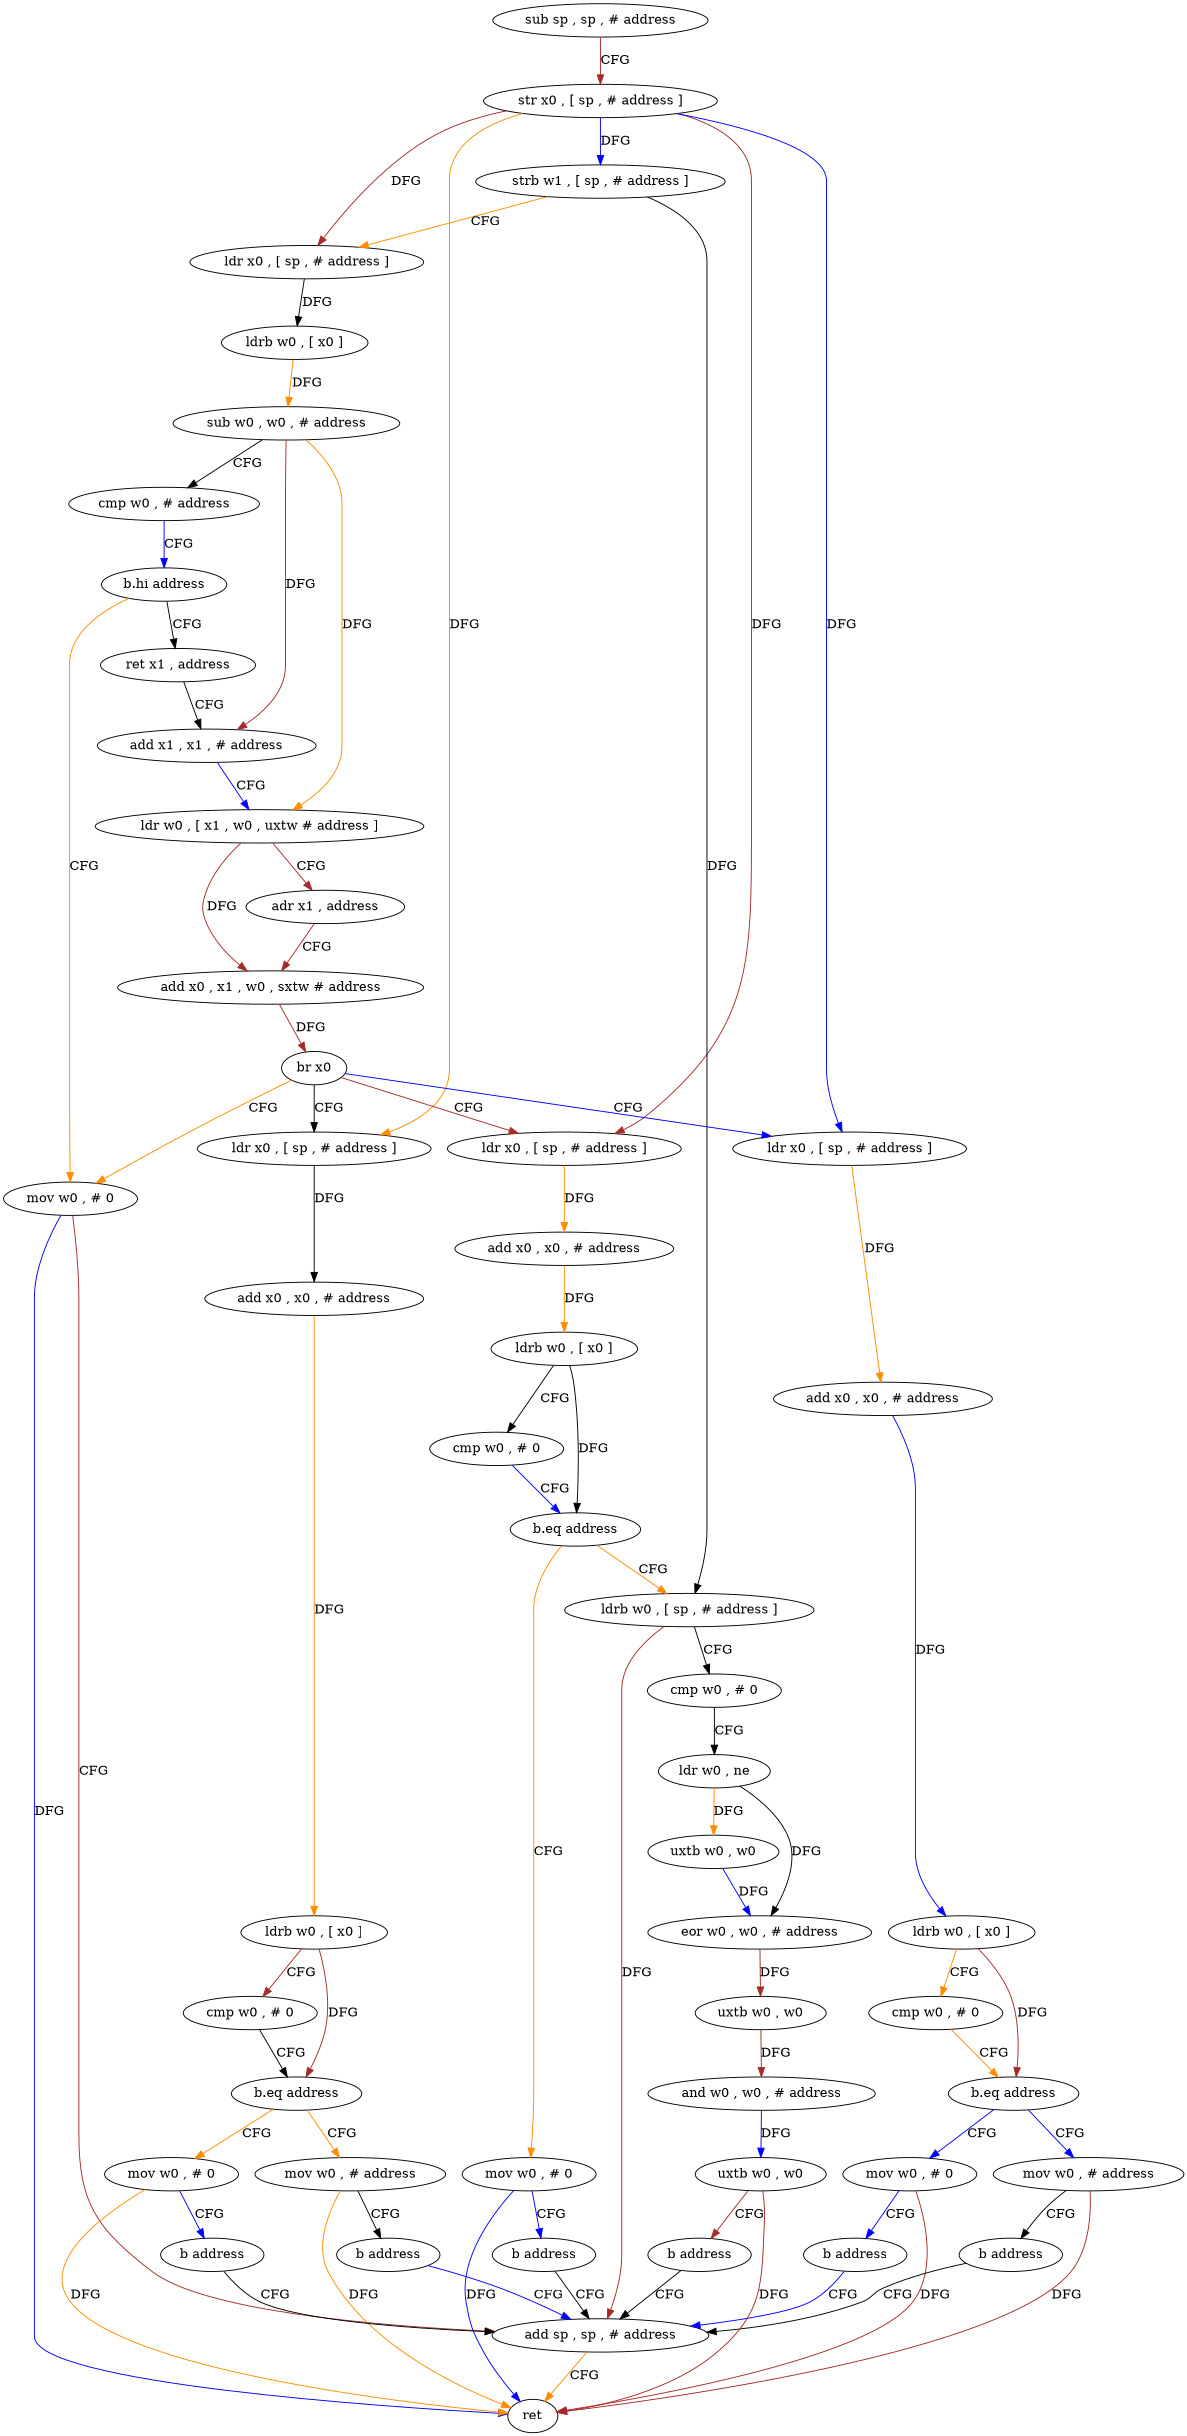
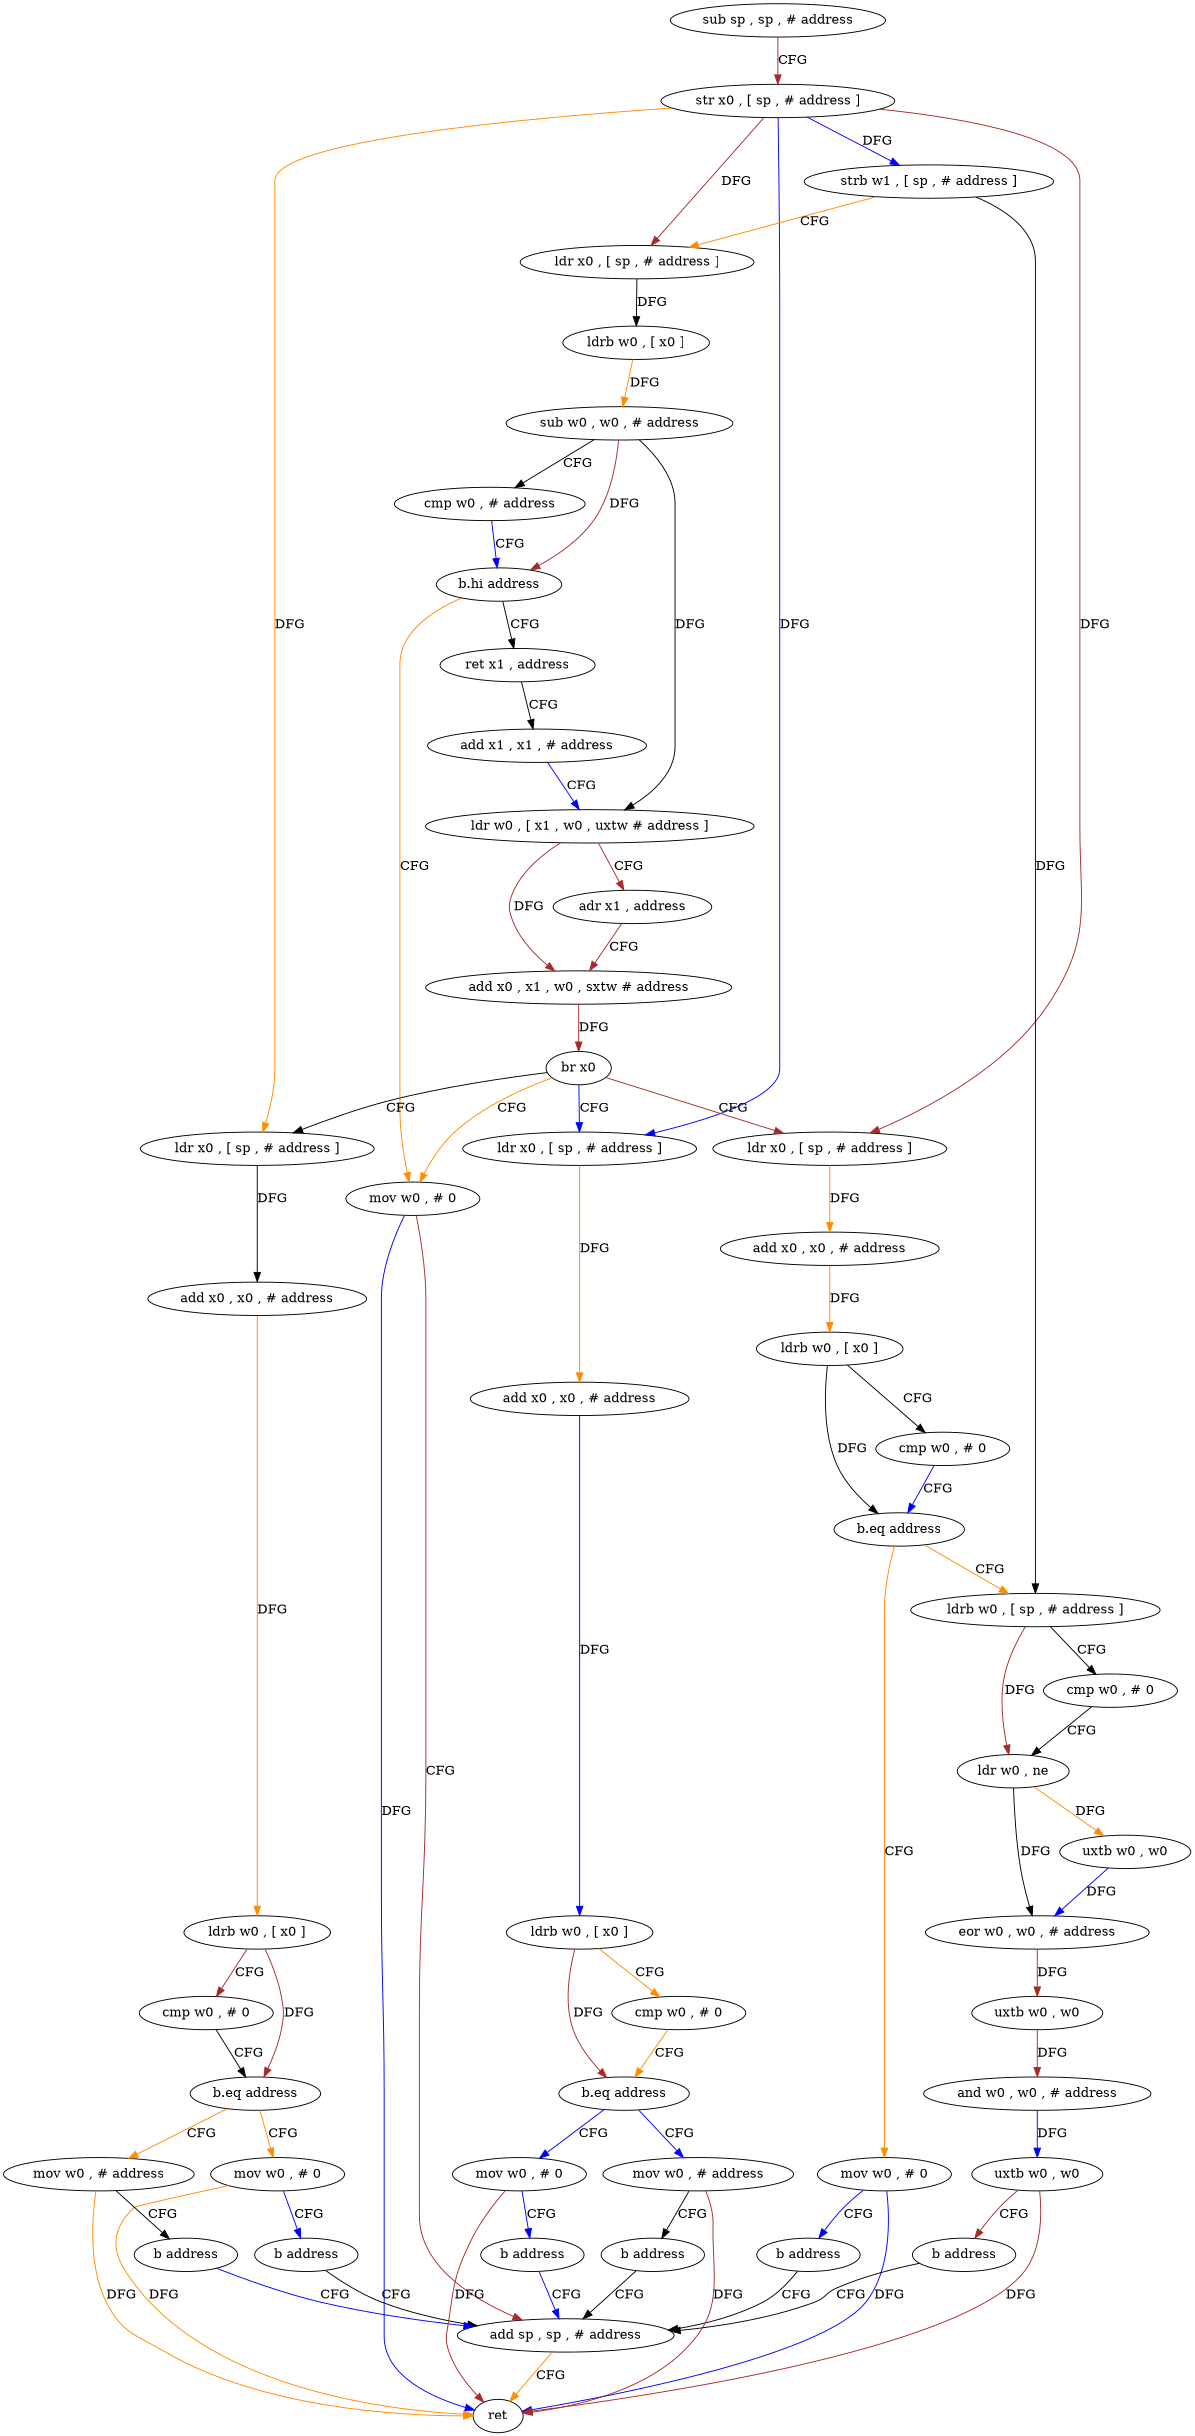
  digraph {
    edge [color=brown]
    n1 [label="sub sp , sp , # address"]
    n2 [label="str x0 , [ sp , # address ]"]
    n3 [label="strb w1 , [ sp , # address ]"]
    n4 [label="ldr x0 , [ sp , # address ]"]
    n5 [label="ldr x0 , [ sp , # address ]"]
    n6 [label="ldr x0 , [ sp , # address ]"]
    n7 [label="ldr x0 , [ sp , # address ]"]
    n8 [label="ldrb w0 , [ sp , # address ]"]
    n9 [label="ldrb w0 , [ x0 ]"]
    n10 [label="add x0 , x0 , # address"]
    n11 [label="add x0 , x0 , # address"]
    n12 [label="add x0 , x0 , # address"]
    n13 [label="cmp w0 , # 0"]
    n14 [label="ldr w0 , ne"]
    n15 [label="sub w0 , w0 , # address"]
    n16 [label="cmp w0 , # address"]
    n17 [label="b.hi address"]
    n18 [label="ldr w0 , [ x1 , w0 , uxtw # address ]"]
    n19 [label="mov w0 , # 0"]
    n20 [label="ret x1 , address"]
    n21 [label="adr x1 , address"]
    n22 [label="add x0 , x1 , w0 , sxtw # address"]
    n23 [label="add sp , sp , # address"]
    n24 [label=ret]
    n25 [label="add x1 , x1 , # address"]
    n26 [label="br x0"]
    n27 [label="ldrb w0 , [ x0 ]"]
    n28 [label="ldrb w0 , [ x0 ]"]
    n29 [label="ldrb w0 , [ x0 ]"]
    n30 [label="cmp w0 , # 0"]
    n31 [label="b.eq address"]
    n32 [label="mov w0 , # 0"]
    n33 [label="mov w0 , # address"]
    n34 [label="b address"]
    n35 [label="b address"]
    n36 [label="cmp w0 , # 0"]
    n37 [label="b.eq address"]
    n38 [label="mov w0 , # 0"]
    n39 [label="b address"]
    n40 [label="uxtb w0 , w0"]
    n41 [label="eor w0 , w0 , # address"]
    n42 [label="cmp w0 , # 0"]
    n43 [label="b.eq address"]
    n44 [label="mov w0 , # address"]
    n45 [label="mov w0 , # 0"]
    n46 [label="b address"]
    n47 [label="b address"]
    n48 [label="uxtb w0 , w0"]
    n49 [label="and w0 , w0 , # address"]
    n50 [label="uxtb w0 , w0"]
    n51 [label="b address"]
    n1 -> n2 [label=CFG]
    n2 -> n3 [color=blue label=DFG]
    n2 -> n4 [label=DFG]
    n2 -> n5 [color=darkorange label=DFG]
    n2 -> n6 [label=DFG]
    n2 -> n7 [color=blue label=DFG]
    n3 -> n4 [color=darkorange label=CFG]
    n3 -> n8 [color=black label=DFG]
    n4 -> n9 [color=black label=DFG]
    n5 -> n10 [color=black label=DFG]
    n6 -> n11 [color=darkorange label=DFG]
    n7 -> n12 [color=darkorange label=DFG]
    n8 -> n13 [color=black label=CFG]
-   n8 -> n23 [label=DFG]
+   n8 -> n14 [label=DFG]
    n9 -> n15 [color=darkorange label=DFG]
    n10 -> n27 [color=darkorange label=DFG]
    n11 -> n28 [color=darkorange label=DFG]
    n12 -> n29 [color=blue label=DFG]
    n13 -> n14 [color=black label=CFG]
    n14 -> n40 [color=darkorange label=DFG]
    n14 -> n41 [color=black label=DFG]
    n15 -> n16 [color=black label=CFG]
-   n15 -> n25 [label=DFG]
-   n15 -> n18 [color=darkorange label=DFG]
+   n15 -> n17 [label=DFG]
+   n15 -> n18 [color=black label=DFG]
    n16 -> n17 [color=blue label=CFG]
    n17 -> n19 [color=darkorange label=CFG]
    n17 -> n20 [color=black label=CFG]
    n18 -> n21 [label=CFG]
    n18 -> n22 [label=DFG]
    n19 -> n23 [label=CFG]
    n19 -> n24 [color=blue label=DFG]
    n20 -> n25 [color=black label=CFG]
    n21 -> n22 [label=CFG]
    n22 -> n26 [label=DFG]
    n23 -> n24 [color=darkorange label=CFG]
    n25 -> n18 [color=blue label=CFG]
    n26 -> n5 [color=black label=CFG]
    n26 -> n6 [label=CFG]
    n26 -> n7 [color=blue label=CFG]
    n26 -> n19 [color=darkorange label=CFG]
    n27 -> n30 [label=CFG]
    n27 -> n31 [label=DFG]
    n28 -> n36 [color=black label=CFG]
    n28 -> n37 [color=black label=DFG]
    n29 -> n42 [color=darkorange label=CFG]
    n29 -> n43 [label=DFG]
    n30 -> n31 [color=black label=CFG]
    n31 -> n32 [color=darkorange label=CFG]
    n31 -> n33 [color=darkorange label=CFG]
    n32 -> n24 [color=darkorange label=DFG]
    n32 -> n34 [color=blue label=CFG]
    n33 -> n24 [color=darkorange label=DFG]
    n33 -> n35 [color=black label=CFG]
    n34 -> n23 [color=black label=CFG]
    n35 -> n23 [color=blue label=CFG]
    n36 -> n37 [color=blue label=CFG]
    n37 -> n8 [color=darkorange label=CFG]
    n37 -> n38 [color=darkorange label=CFG]
    n38 -> n24 [color=blue label=DFG]
    n38 -> n39 [color=blue label=CFG]
    n39 -> n23 [color=black label=CFG]
    n40 -> n41 [color=blue label=DFG]
    n41 -> n48 [label=DFG]
    n42 -> n43 [color=darkorange label=CFG]
    n43 -> n44 [color=blue label=CFG]
    n43 -> n45 [color=blue label=CFG]
    n44 -> n24 [label=DFG]
    n44 -> n46 [color=black label=CFG]
    n45 -> n24 [label=DFG]
    n45 -> n47 [color=blue label=CFG]
    n46 -> n23 [color=black label=CFG]
    n47 -> n23 [color=blue label=CFG]
    n48 -> n49 [label=DFG]
    n49 -> n50 [color=blue label=DFG]
    n50 -> n24 [label=DFG]
    n50 -> n51 [label=CFG]
    n51 -> n23 [color=black label=CFG]
  }
